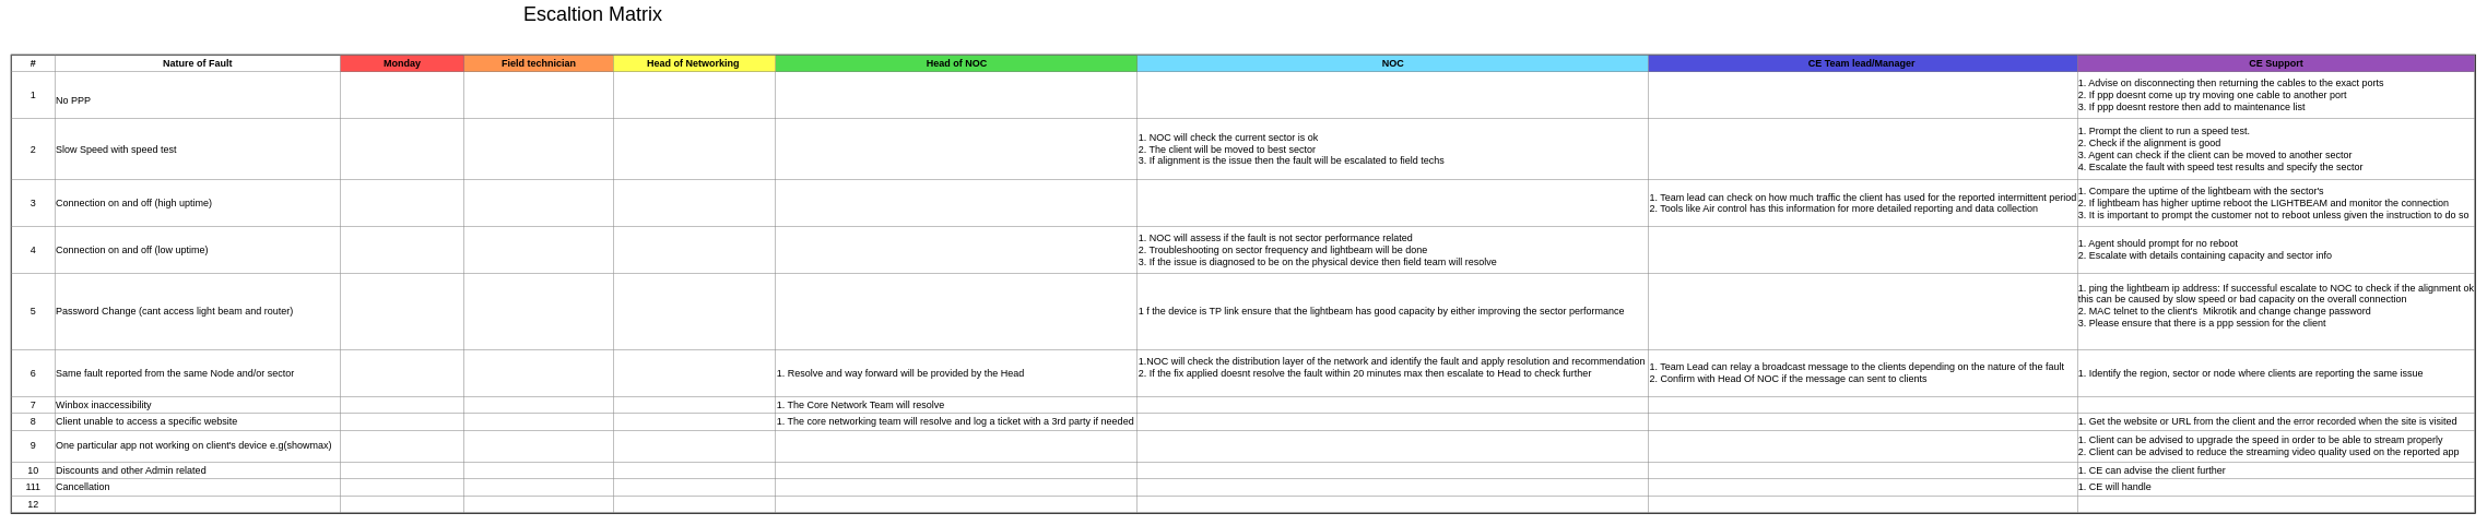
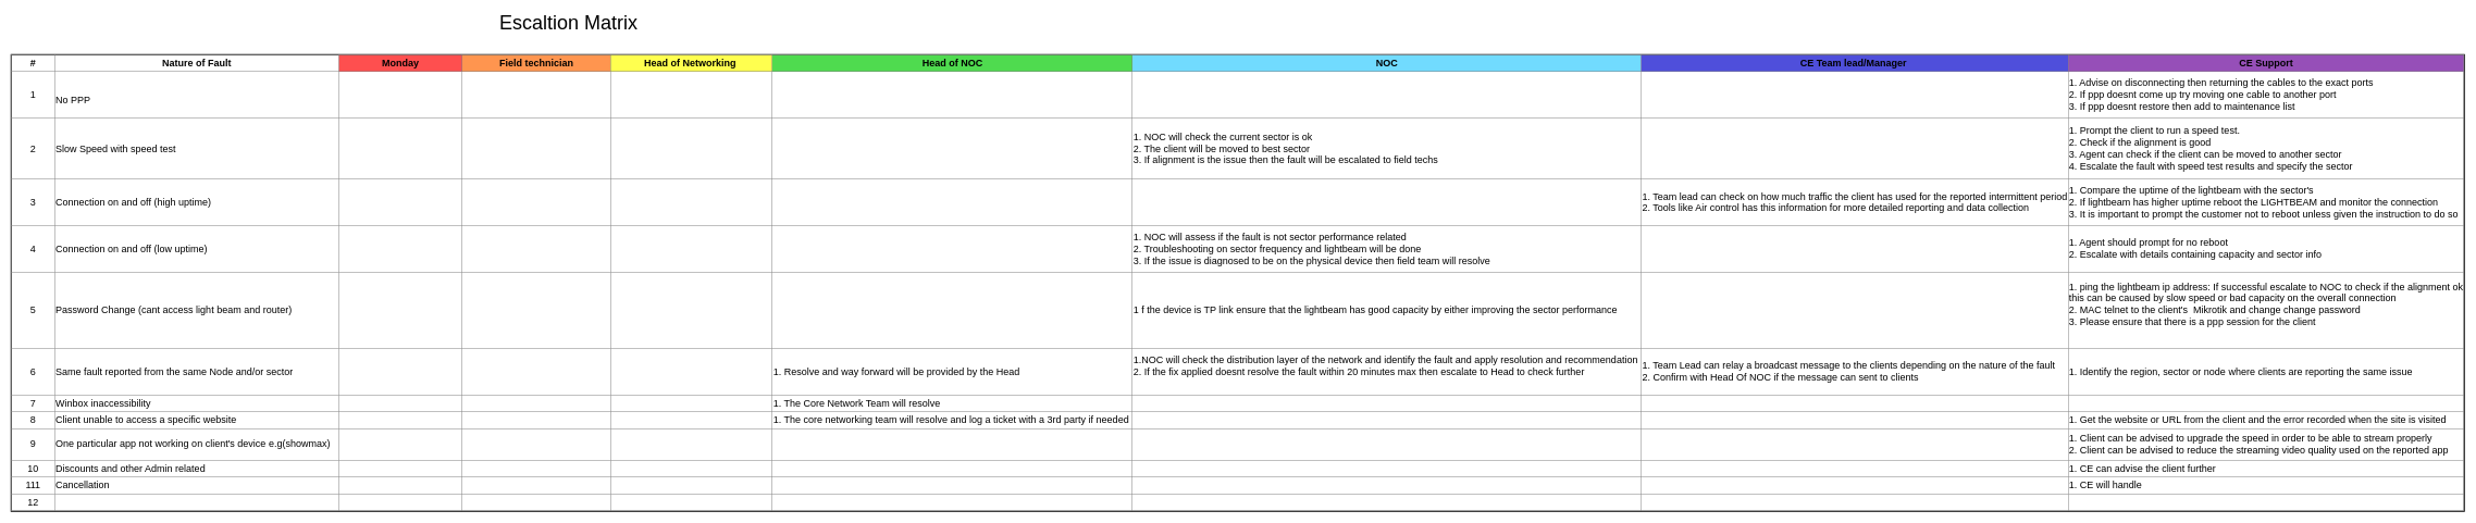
  <mxCell id="0" style=";html=1;" />
  <mxCell id="1" style=";html=1;" parent="0" />
  <mxCell id="2" value="&lt;table border=&quot;1&quot; width=&quot;100%&quot; style=&quot;width: 100% ; height: 100% ; border-collapse: collapse&quot;&gt;&lt;tbody&gt;&lt;tr align=&quot;center&quot;&gt;&lt;th width=&quot;4%&quot;&gt;&lt;font face=&quot;Arial&quot;&gt;#&lt;br&gt;&lt;/font&gt;&lt;/th&gt;&lt;th width=&quot;12%&quot;&gt;&lt;font face=&quot;Arial&quot;&gt;Nature of Fault&lt;/font&gt;&lt;/th&gt;&lt;th width=&quot;12%&quot; bgcolor=&quot;#FE4F4F&quot;&gt;&lt;font face=&quot;Arial&quot;&gt;Monday&lt;br&gt;&lt;/font&gt;&lt;/th&gt;&lt;th width=&quot;12%&quot; bgcolor=&quot;#FF954F&quot;&gt;&lt;font face=&quot;Arial&quot;&gt;Field technician&lt;br&gt;&lt;/font&gt;&lt;/th&gt;&lt;th width=&quot;12%&quot; bgcolor=&quot;#FFFF4F&quot;&gt;&lt;font face=&quot;Arial&quot;&gt;Head of Networking&amp;nbsp;&lt;br&gt;&lt;/font&gt;&lt;/th&gt;&lt;th width=&quot;12%&quot; bgcolor=&quot;#4FDB4F&quot;&gt;&lt;font face=&quot;Arial&quot;&gt;Head of NOC&lt;br&gt;&lt;/font&gt;&lt;/th&gt;&lt;th width=&quot;12%&quot; bgcolor=&quot;#71DBFE&quot;&gt;&lt;font face=&quot;Arial&quot;&gt;NOC&lt;/font&gt;&lt;/th&gt;&lt;th width=&quot;12%&quot; bgcolor=&quot;#4F4FDB&quot;&gt;&lt;font face=&quot;Arial&quot;&gt;CE Team lead/Manager&amp;nbsp;&lt;br&gt;&lt;/font&gt;&lt;/th&gt;&lt;th width=&quot;12%&quot; bgcolor=&quot;#964FB8&quot;&gt;&lt;font face=&quot;Arial&quot;&gt;CE Support&lt;/font&gt;&lt;/th&gt;&lt;/tr&gt;&lt;tr align=&quot;left&quot;&gt;&lt;td style=&quot;text-align: center&quot;&gt;1&lt;/td&gt;&lt;td&gt;&lt;br&gt;No PPP&lt;/td&gt;&lt;td&gt;&lt;/td&gt;&lt;td&gt;&lt;/td&gt;&lt;td&gt;&lt;/td&gt;&lt;td&gt;&lt;/td&gt;&lt;td&gt;&lt;/td&gt;&lt;td&gt;&lt;/td&gt;&lt;td&gt;1. Advise on disconnecting then returning the cables to the exact ports&lt;br&gt;2. If ppp doesnt come up try moving one cable to another port&amp;nbsp;&lt;br&gt;3. If ppp doesnt restore then add to maintenance list&amp;nbsp;&lt;/td&gt;&lt;/tr&gt;&lt;tr align=&quot;left&quot;&gt;&lt;td style=&quot;text-align: center&quot;&gt;2&lt;/td&gt;&lt;td&gt;Slow Speed with speed test&lt;/td&gt;&lt;td&gt;&lt;/td&gt;&lt;td&gt;&lt;/td&gt;&lt;td&gt;&lt;/td&gt;&lt;td&gt;&lt;/td&gt;&lt;td&gt;1. NOC will check the current sector is ok&lt;br&gt;2. The client will be moved to best sector&amp;nbsp;&lt;br&gt;3. If alignment is the issue then the fault will be escalated to field techs&lt;/td&gt;&lt;td&gt;&lt;/td&gt;&lt;td&gt;1. Prompt the client to run a speed test.&lt;br&gt;2. Check if the alignment is good&lt;br&gt;3. Agent can check if the client can be moved to another sector&lt;br&gt;4. Escalate the fault with speed test results and specify the sector&amp;nbsp;&lt;/td&gt;&lt;/tr&gt;&lt;tr align=&quot;left&quot;&gt;&lt;td style=&quot;text-align: center&quot;&gt;3&lt;/td&gt;&lt;td&gt;Connection on and off (high uptime)&lt;/td&gt;&lt;td&gt;&lt;/td&gt;&lt;td&gt;&lt;/td&gt;&lt;td&gt;&lt;/td&gt;&lt;td&gt;&lt;/td&gt;&lt;td&gt;&lt;/td&gt;&lt;td&gt;1. Team lead can check on how much traffic the client has used for the reported intermittent period&lt;br&gt;2. Tools like Air control has this information for more detailed reporting and data collection&amp;nbsp;&lt;/td&gt;&lt;td&gt;1. Compare the uptime of the lightbeam with the sector's&lt;br&gt;2. If lightbeam has higher uptime reboot the LIGHTBEAM and monitor the connection&lt;br&gt;3. It is important to prompt the customer not to reboot unless given the instruction to do so&lt;/td&gt;&lt;/tr&gt;&lt;tr align=&quot;left&quot;&gt;&lt;td style=&quot;text-align: center&quot;&gt;4&lt;/td&gt;&lt;td&gt;Connection on and off (low uptime)&lt;/td&gt;&lt;td&gt;&lt;/td&gt;&lt;td&gt;&lt;/td&gt;&lt;td&gt;&lt;/td&gt;&lt;td&gt;&lt;/td&gt;&lt;td&gt;1. NOC will assess if the fault is not sector performance related&lt;br&gt;2. Troubleshooting on sector frequency and lightbeam will be done&lt;br&gt;3. If the issue is diagnosed to be on the physical device then field team will resolve&amp;nbsp;&lt;/td&gt;&lt;td&gt;&lt;/td&gt;&lt;td&gt;1. Agent should prompt for no reboot&amp;nbsp;&lt;br&gt;2. Escalate with details containing capacity and sector info&lt;/td&gt;&lt;/tr&gt;&lt;tr align=&quot;left&quot;&gt;&lt;td style=&quot;text-align: center&quot;&gt;5&lt;/td&gt;&lt;td&gt;Password Change (cant access light beam and router)&lt;/td&gt;&lt;td&gt;&lt;/td&gt;&lt;td&gt;&lt;/td&gt;&lt;td&gt;&lt;/td&gt;&lt;td&gt;&lt;/td&gt;&lt;td&gt;1 f the device is TP link ensure that the lightbeam has good capacity by either improving the sector performance&amp;nbsp;&lt;/td&gt;&lt;td&gt;&lt;/td&gt;&lt;td&gt;1. ping the lightbeam ip address: If successful escalate to NOC to check if the alignment ok&lt;br&gt;this can be caused by slow speed or bad capacity on the overall connection&lt;br&gt;2. MAC telnet to the client's&amp;nbsp; Mikrotik and change change password&amp;nbsp;&lt;br&gt;3. Please ensure that there is a ppp session for the client&amp;nbsp;&lt;br&gt;&lt;br&gt;&lt;/td&gt;&lt;/tr&gt;&lt;tr align=&quot;left&quot;&gt;&lt;td style=&quot;text-align: center&quot;&gt;6&lt;/td&gt;&lt;td&gt;Same fault reported from the same Node and/or sector&amp;nbsp;&lt;/td&gt;&lt;td&gt;&lt;/td&gt;&lt;td&gt;&lt;/td&gt;&lt;td&gt;&lt;/td&gt;&lt;td&gt;1. Resolve and way forward will be provided by the Head&lt;/td&gt;&lt;td&gt;1.NOC will check the distribution layer of the network and identify the fault and apply resolution and recommendation&amp;nbsp;&lt;br&gt;2. If the fix applied doesnt resolve the fault within 20 minutes max then escalate to Head to check further&amp;nbsp;&lt;br&gt;&lt;br&gt;&lt;/td&gt;&lt;td&gt;1. Team Lead can relay a broadcast message to the clients depending on the nature of the fault&amp;nbsp;&lt;br&gt;2. Confirm with Head Of NOC if the message can sent to clients&amp;nbsp;&lt;/td&gt;&lt;td&gt;1. Identify the region, sector or node where clients are reporting the same issue&lt;/td&gt;&lt;/tr&gt;&lt;tr align=&quot;left&quot;&gt;&lt;td style=&quot;text-align: center&quot;&gt;7&lt;/td&gt;&lt;td&gt;Winbox inaccessibility&amp;nbsp;&lt;/td&gt;&lt;td&gt;&lt;/td&gt;&lt;td&gt;&lt;/td&gt;&lt;td&gt;&lt;/td&gt;&lt;td&gt;1. The Core Network Team will resolve&lt;/td&gt;&lt;td&gt;&lt;/td&gt;&lt;td&gt;&lt;/td&gt;&lt;td&gt;&lt;/td&gt;&lt;/tr&gt;&lt;tr align=&quot;left&quot;&gt;&lt;td style=&quot;text-align: center&quot;&gt;8&lt;/td&gt;&lt;td&gt;Client unable to access a specific website&lt;/td&gt;&lt;td&gt;&lt;/td&gt;&lt;td&gt;&lt;/td&gt;&lt;td&gt;&lt;/td&gt;&lt;td&gt;1. The core networking team will resolve and log a ticket with a 3rd party if needed&amp;nbsp;&lt;/td&gt;&lt;td&gt;&lt;/td&gt;&lt;td&gt;&lt;/td&gt;&lt;td&gt;1. Get the website or URL from the client and the error recorded when the site is visited&lt;/td&gt;&lt;/tr&gt;&lt;tr align=&quot;left&quot;&gt;&lt;td style=&quot;text-align: center&quot;&gt;9&lt;/td&gt;&lt;td&gt;One particular app not working on client's device e.g(showmax)&amp;nbsp;&lt;/td&gt;&lt;td&gt;&lt;/td&gt;&lt;td&gt;&lt;/td&gt;&lt;td&gt;&lt;/td&gt;&lt;td&gt;&lt;/td&gt;&lt;td&gt;&lt;/td&gt;&lt;td&gt;&lt;/td&gt;&lt;td&gt;1. Client can be advised to upgrade the speed in order to be able to stream properly&lt;br&gt;2. Client can be advised to reduce the streaming video quality used on the reported app&amp;nbsp;&lt;/td&gt;&lt;/tr&gt;&lt;tr&gt;&lt;td style=&quot;text-align: center&quot;&gt;10&lt;/td&gt;&lt;td style=&quot;text-align: left&quot;&gt;Discounts and other Admin related&amp;nbsp;&lt;/td&gt;&lt;td&gt;&lt;/td&gt;&lt;td&gt;&lt;/td&gt;&lt;td&gt;&lt;/td&gt;&lt;td&gt;&lt;/td&gt;&lt;td&gt;&lt;/td&gt;&lt;td&gt;&lt;/td&gt;&lt;td style=&quot;text-align: left&quot;&gt;1. CE can advise the client further&amp;nbsp;&lt;/td&gt;&lt;/tr&gt;&lt;tr align=&quot;left&quot;&gt;&lt;td style=&quot;text-align: center&quot;&gt;111&lt;/td&gt;&lt;td&gt;Cancellation&amp;nbsp;&lt;/td&gt;&lt;td&gt;&lt;/td&gt;&lt;td&gt;&lt;/td&gt;&lt;td&gt;&lt;/td&gt;&lt;td&gt;&lt;/td&gt;&lt;td&gt;&lt;/td&gt;&lt;td&gt;&lt;/td&gt;&lt;td&gt;1. CE will handle&amp;nbsp;&lt;/td&gt;&lt;/tr&gt;&lt;tr align=&quot;left&quot;&gt;&lt;td style=&quot;text-align: center&quot;&gt;12&lt;/td&gt;&lt;td&gt;&lt;/td&gt;&lt;td&gt;&lt;/td&gt;&lt;td&gt;&lt;/td&gt;&lt;td&gt;&lt;/td&gt;&lt;td&gt;&lt;/td&gt;&lt;td&gt;&lt;/td&gt;&lt;td&gt;&lt;/td&gt;&lt;td&gt;&lt;/td&gt;&lt;/tr&gt;&lt;/tbody&gt;&lt;/table&gt;" style="text;html=1;overflow=fill;strokeColor=#000000;strokeWidth=2;fillColor=#ffffff;fontSize=18;fontColor=#000000;align=center;" parent="1" vertex="1"><mxGeometry x="20" y="100" width="4510" height="840" as="geometry" /></mxCell>
- <mxCell id="3" value="Escaltion Matrix" style="text;html=1;strokeColor=none;fillColor=none;align=center;verticalAlign=middle;whiteSpace=wrap;fontSize=36;fontColor=#000000;" parent="1" vertex="1"><mxGeometry x="600" y="5" width="970" height="40" as="geometry" /></mxCell>
+ <mxCell id="3" value="Escaltion Matrix" style="text;html=1;strokeColor=none;fillColor=none;align=center;verticalAlign=middle;whiteSpace=wrap;fontSize=36;fontColor=#000000;" parent="1" vertex="1"><mxGeometry x="560" y="20" width="970" height="40" as="geometry" /></mxCell>
